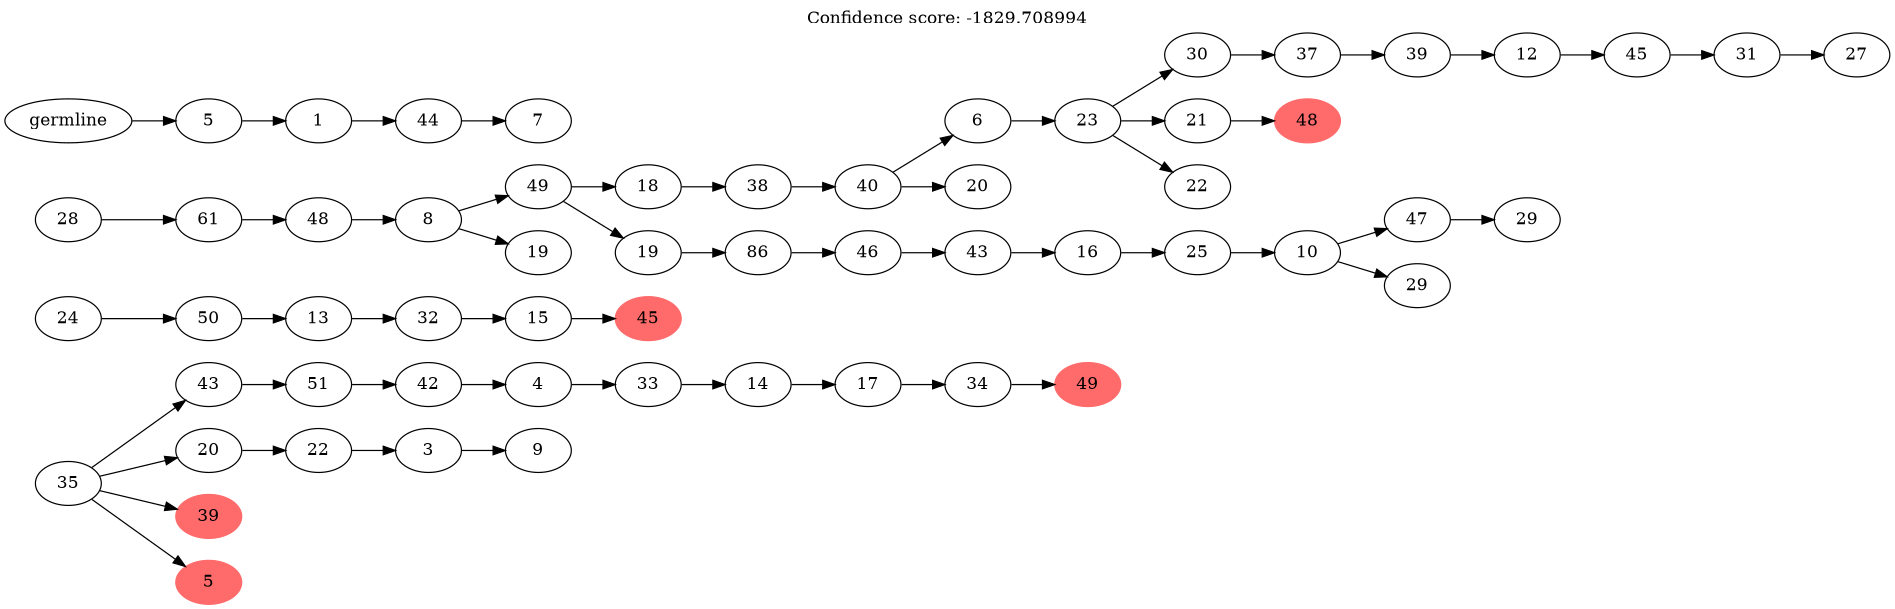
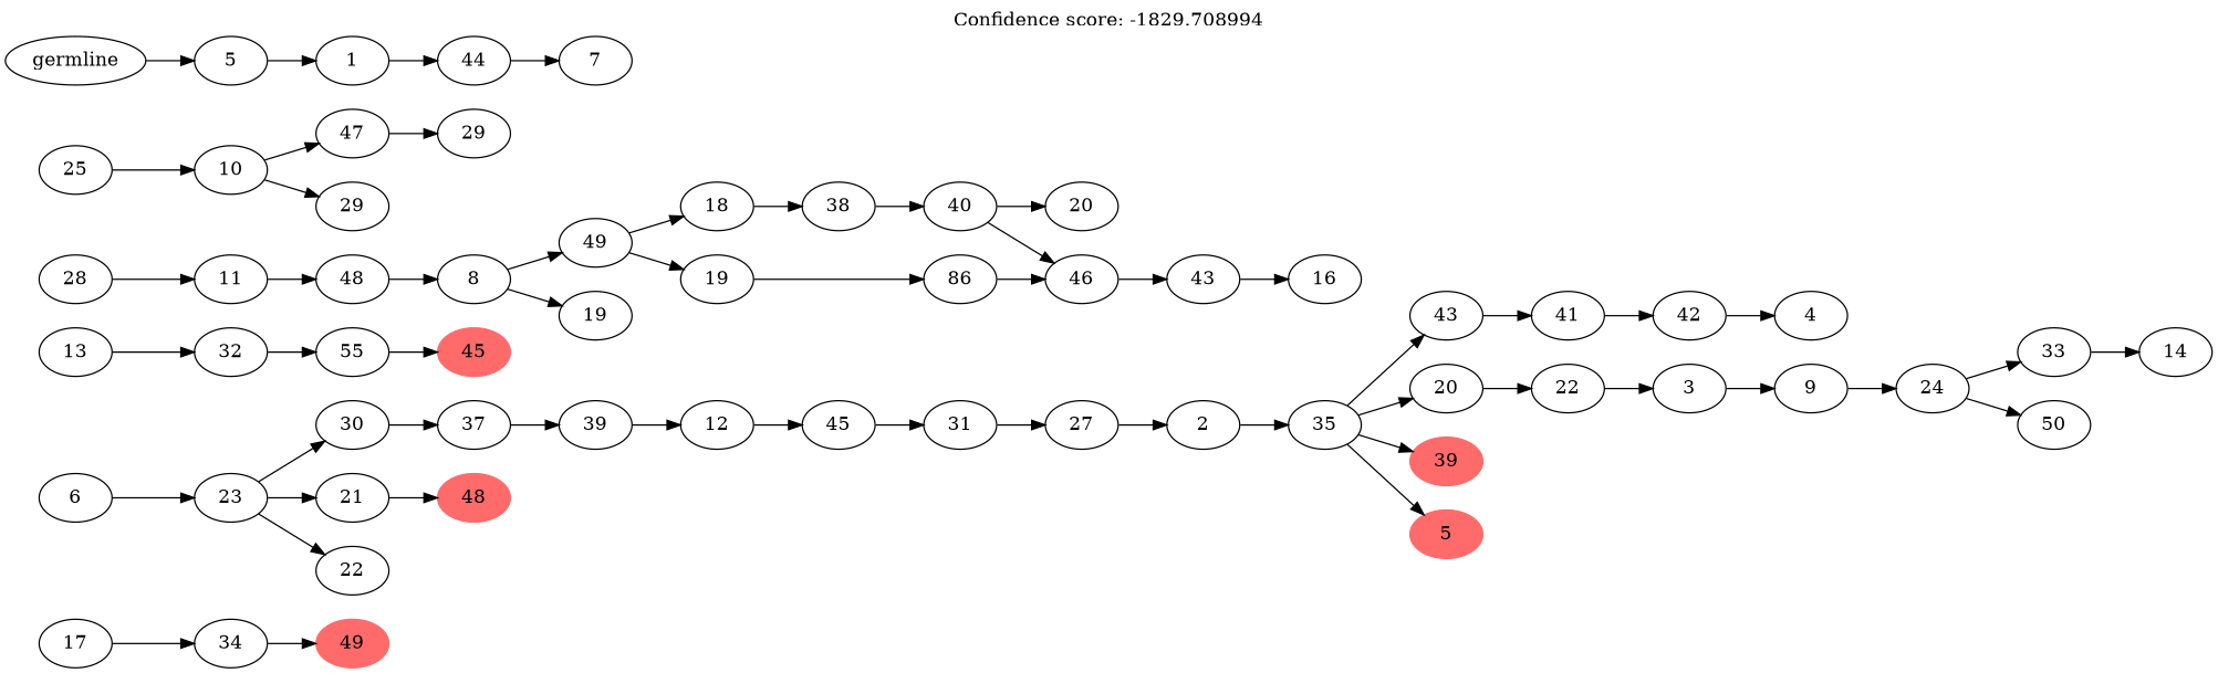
  digraph {
    label="Confidence score: -1829.708994"
    labelloc=t
    rankdir=LR
    n1 [label=34]
    n2 [color=indianred1 label=49 style=filled]
    n3 [label=17]
    n4 [label=14]
    n5 [label=33]
    n6 [label=4]
    n7 [label=42]
-   n8 [label=51]
+   n8 [label=41]
    n9 [label=43]
-   n10 [label=15]
+   n10 [label=55]
    n11 [color=indianred1 label=45 style=filled]
    n12 [label=32]
    n13 [label=13]
    n14 [label=50]
    n15 [label=24]
    n16 [label=9]
    n17 [label=3]
    n18 [label=22]
    n19 [label=20]
    n20 [label=35]
    n21 [color=indianred1 label=39 style=filled]
    n22 [color=indianred1 label=5 style=filled]
+   n23 [label=2]
    n24 [label=27]
    n25 [label=31]
    n26 [label=45]
    n27 [label=12]
    n28 [label=39]
    n29 [label=37]
    n30 [label=30]
    n31 [label=21]
    n32 [color=indianred1 label=48 style=filled]
    n33 [label=23]
    n34 [label=22]
    n35 [label=6]
    n36 [label=40]
    n37 [label=20]
    n38 [label=38]
    n39 [label=18]
    n40 [label=47]
    n41 [label=29]
    n42 [label=10]
    n43 [label=29]
    n44 [label=25]
    n45 [label=16]
    n46 [label=43]
    n47 [label=46]
    n48 [label=86]
    n49 [label=19]
    n50 [label=49]
    n51 [label=8]
    n52 [label=19]
    n53 [label=48]
-   n54 [label=61]
+   n54 [label=11]
    n55 [label=28]
    n56 [label=7]
    n57 [label=44]
    n58 [label=1]
    n59 [label=5]
    n60 [label=germline]
    n1 -> n2
    n3 -> n1
-   n4 -> n3
    n5 -> n4
-   n6 -> n5
+   n15 -> n5
    n7 -> n6
    n8 -> n7
    n9 -> n8
    n10 -> n11
    n12 -> n10
    n13 -> n12
-   n14 -> n13
    n15 -> n14
+   n16 -> n15
    n17 -> n16
    n18 -> n17
    n19 -> n18
    n20 -> n9
    n20 -> n19
    n20 -> n21
    n20 -> n22
+   n23 -> n20
+   n24 -> n23
    n25 -> n24
    n26 -> n25
    n27 -> n26
    n28 -> n27
    n29 -> n28
    n30 -> n29
    n31 -> n32
    n33 -> n30
    n33 -> n31
    n33 -> n34
    n35 -> n33
-   n36 -> n35
+   n36 -> n47
    n36 -> n37
    n38 -> n36
    n39 -> n38
    n40 -> n41
    n42 -> n40
    n42 -> n43
    n44 -> n42
-   n45 -> n44
    n46 -> n45
    n47 -> n46
    n48 -> n47
    n49 -> n48
    n50 -> n39
    n50 -> n49
    n51 -> n50
    n51 -> n52
    n53 -> n51
    n54 -> n53
    n55 -> n54
    n57 -> n56
    n58 -> n57
    n59 -> n58
    n60 -> n59
  }
